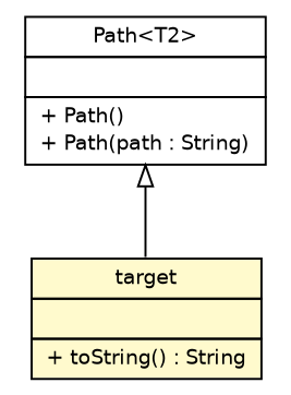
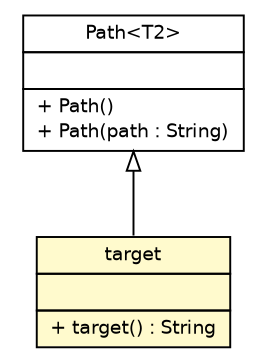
  digraph {
    nodesep=0.25
    ranksep=0.5
    node [fontcolor=black fontname=Helvetica fontsize=10.0 shape=plaintext]
    n1 [label=<<table title="sorcer.co.tuple.Path" border="0" cellborder="1" cellspacing="0" cellpadding="2" port="p" href="../co/tuple/Path.html"> 		<tr><td><table border="0" cellspacing="0" cellpadding="1"> <tr><td align="center" balign="center"> Path&lt;T2&gt; </td></tr> 		</table></td></tr> 		<tr><td><table border="0" cellspacing="0" cellpadding="1"> <tr><td align="left" balign="left">  </td></tr> 		</table></td></tr> 		<tr><td><table border="0" cellspacing="0" cellpadding="1"> <tr><td align="left" balign="left"> + Path() </td></tr> <tr><td align="left" balign="left"> + Path(path : String) </td></tr> 		</table></td></tr> 		</table>>]
-   n2 [label=<<table title="sorcer.eo.operator.target" border="0" cellborder="1" cellspacing="0" cellpadding="2" port="p" bgcolor="lemonChiffon" href="./operator.target.html"> 		<tr><td><table border="0" cellspacing="0" cellpadding="1"> <tr><td align="center" balign="center"> target </td></tr> 		</table></td></tr> 		<tr><td><table border="0" cellspacing="0" cellpadding="1"> <tr><td align="left" balign="left">  </td></tr> 		</table></td></tr> 		<tr><td><table border="0" cellspacing="0" cellpadding="1"> <tr><td align="left" balign="left"> + toString() : String </td></tr> 		</table></td></tr> 		</table>>]
+   n2 [label=<<table title="sorcer.eo.operator.target" border="0" cellborder="1" cellspacing="0" cellpadding="2" port="p" bgcolor="lemonChiffon" href="./operator.target.html"> 		<tr><td><table border="0" cellspacing="0" cellpadding="1"> <tr><td align="center" balign="center"> target </td></tr> 		</table></td></tr> 		<tr><td><table border="0" cellspacing="0" cellpadding="1"> <tr><td align="left" balign="left">  </td></tr> 		</table></td></tr> 		<tr><td><table border="0" cellspacing="0" cellpadding="1"> <tr><td align="left" balign="left"> + target() : String </td></tr> 		</table></td></tr> 		</table>>]
    n1 -> n2 [arrowtail=empty dir=back fontname=Helvetica fontsize=10 headport=p labelfontname=Helvetica labelfontsize=10 tailport=p]
  }
